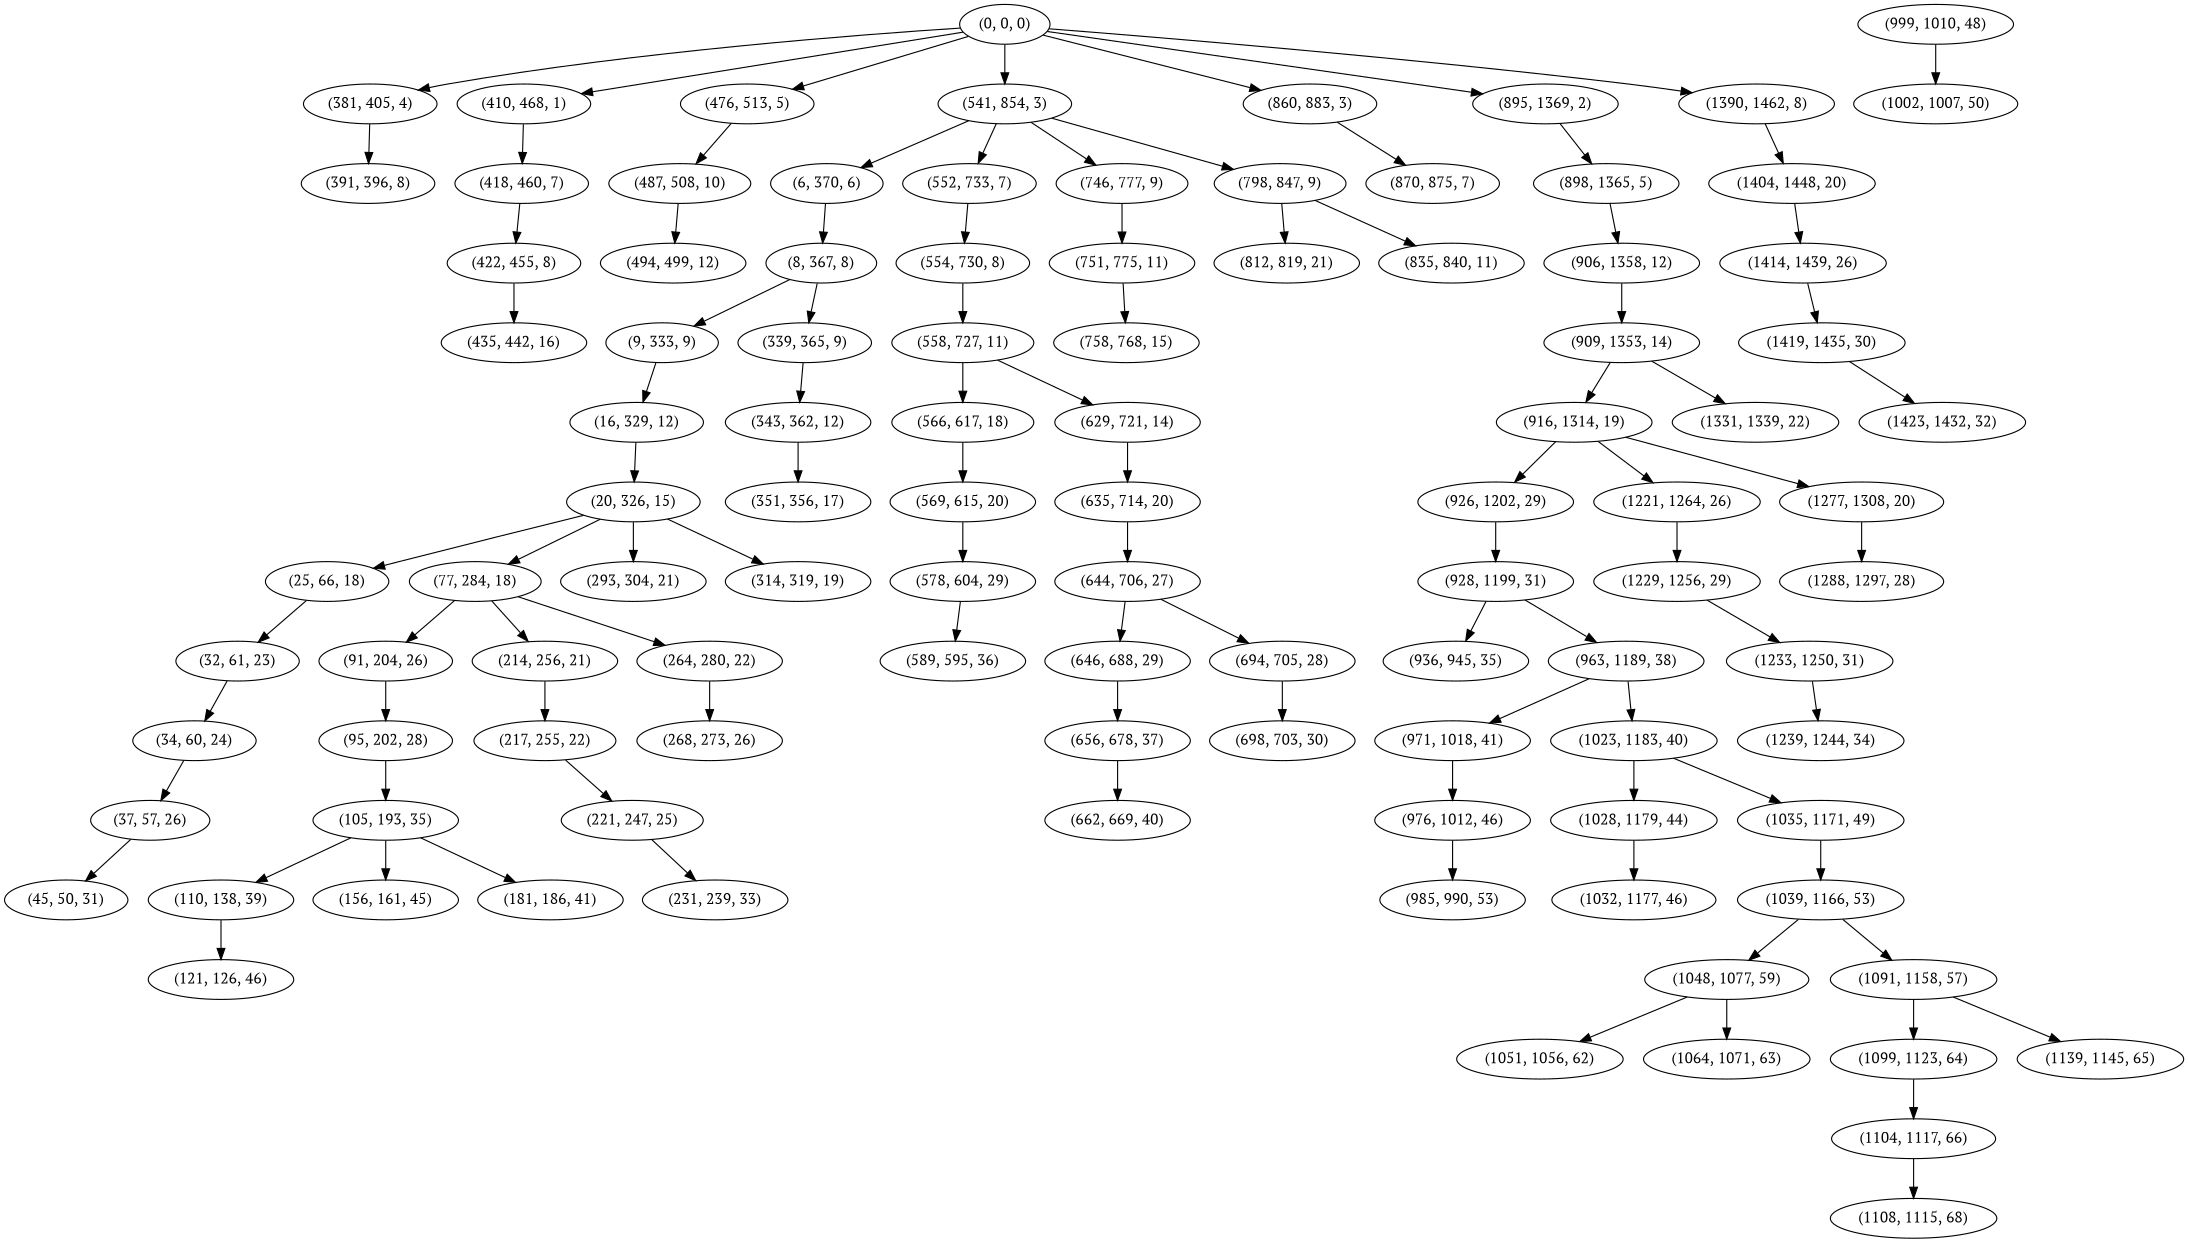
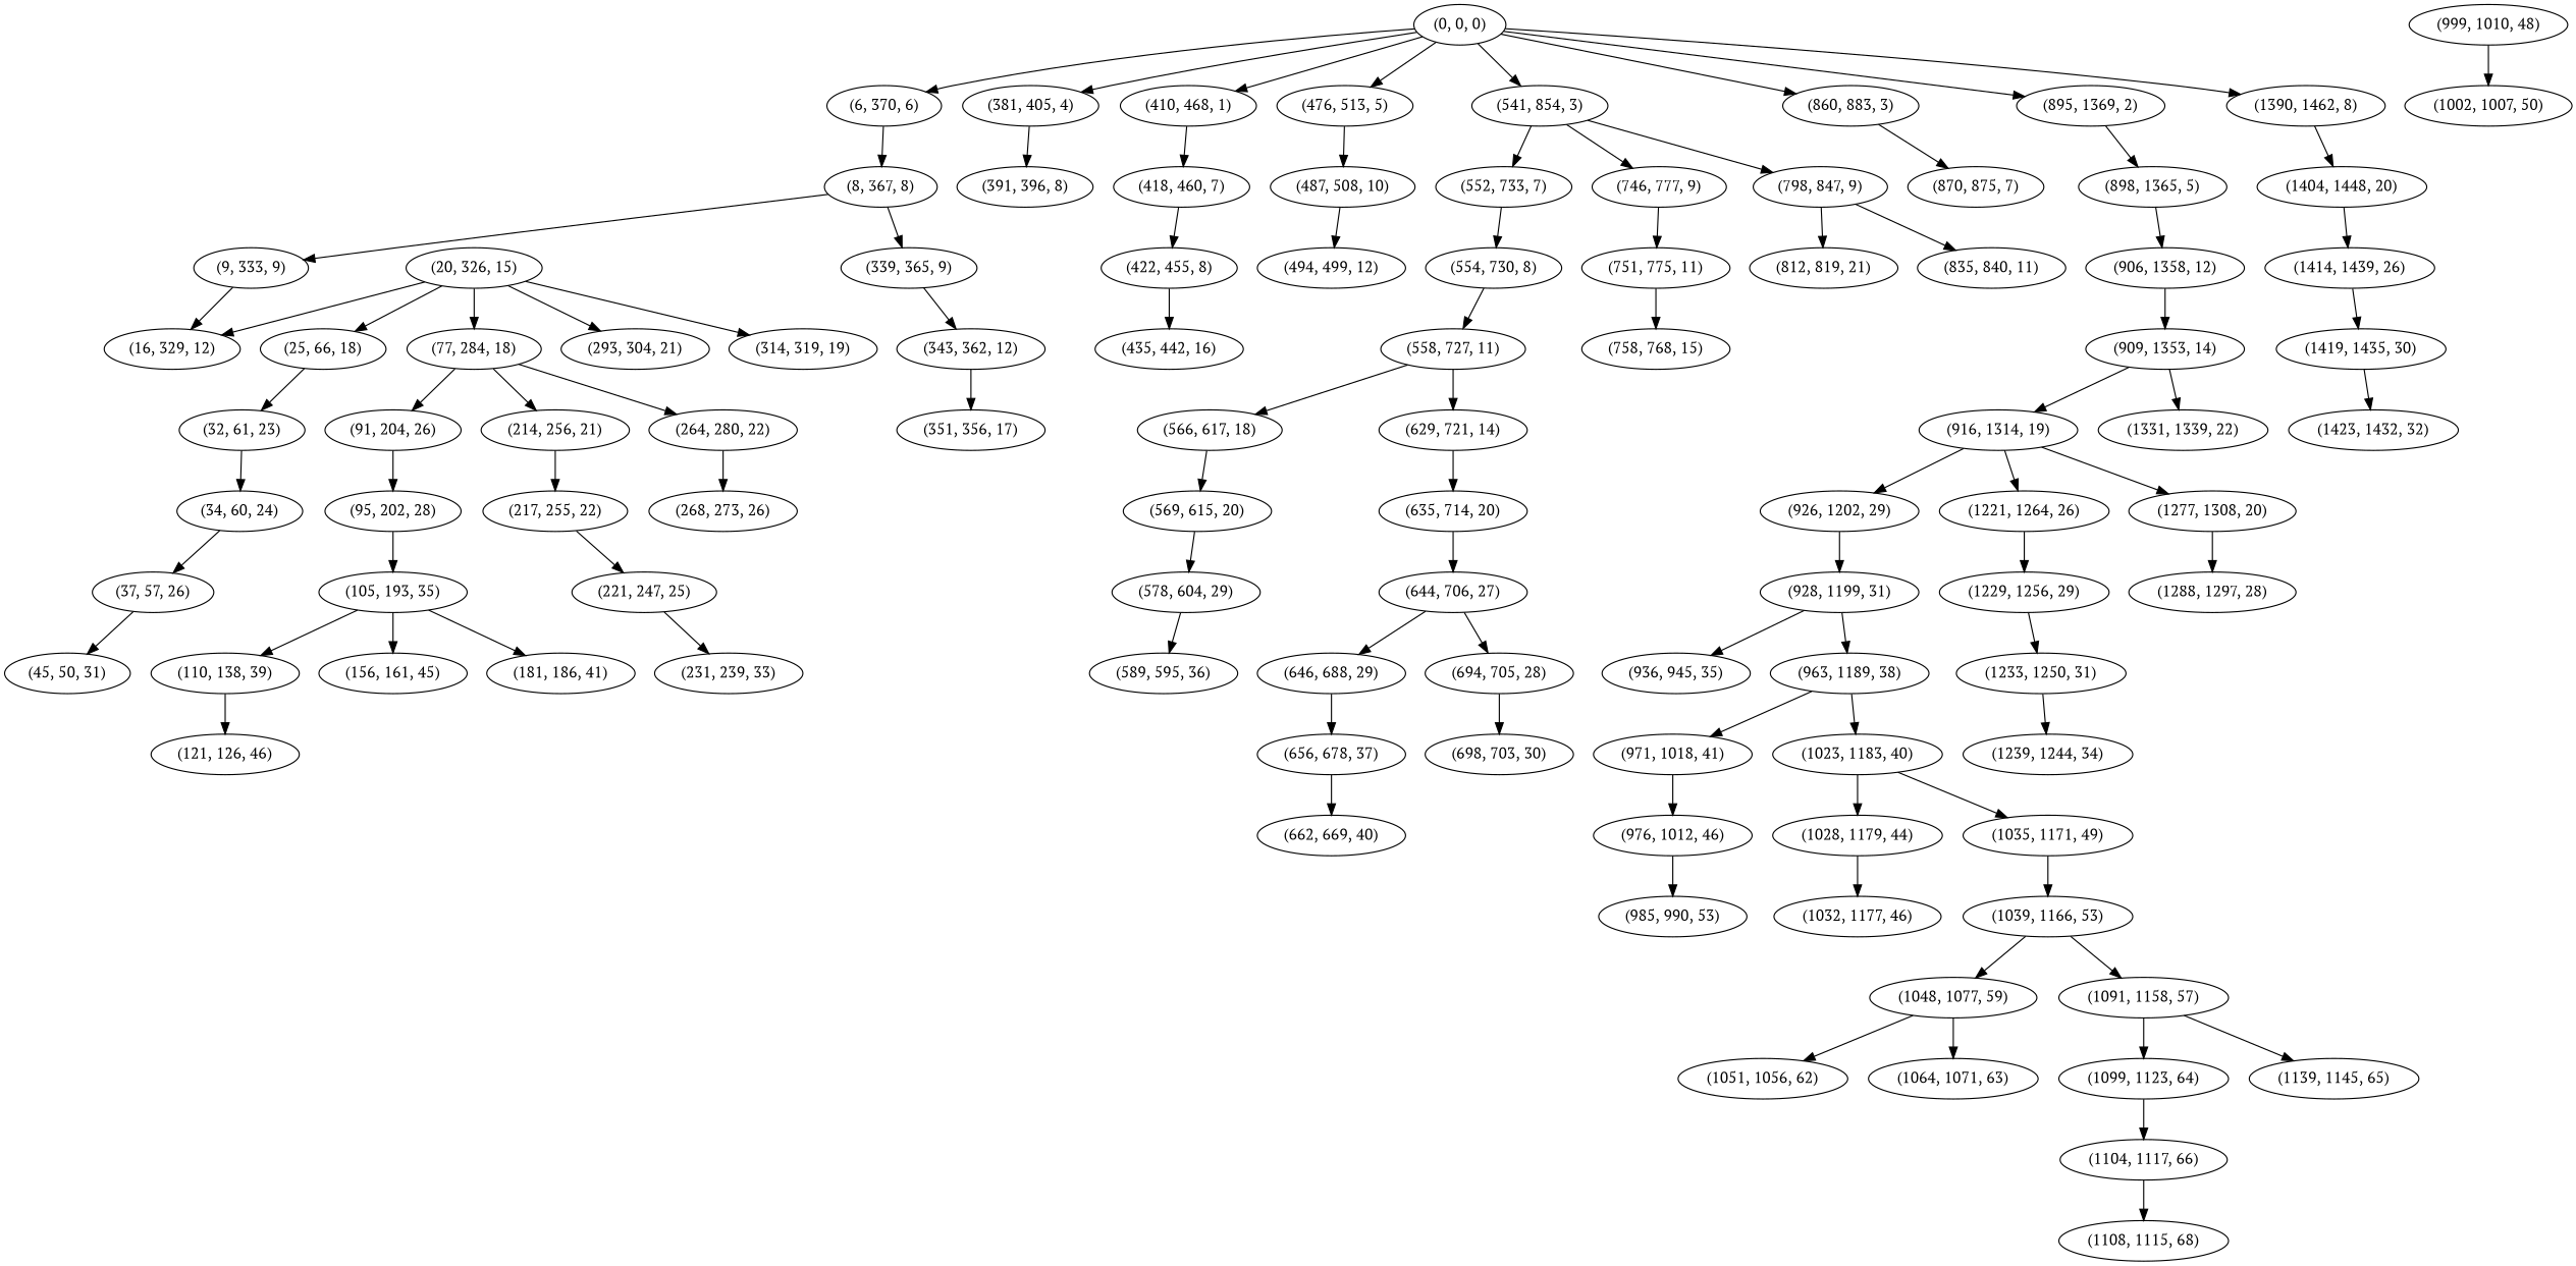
  digraph {
    fontname="PT Serif"
    node [fontname="PT Serif"]
    edge [fontname="PT Serif"]
    "(0, 0, 0)"
    "(6, 370, 6)"
    "(381, 405, 4)"
    "(410, 468, 1)"
    "(476, 513, 5)"
    "(541, 854, 3)"
    "(860, 883, 3)"
    "(895, 1369, 2)"
    "(1390, 1462, 8)"
    "(8, 367, 8)"
    "(391, 396, 8)"
    "(418, 460, 7)"
    "(487, 508, 10)"
    "(552, 733, 7)"
    "(746, 777, 9)"
    "(798, 847, 9)"
    "(870, 875, 7)"
    "(898, 1365, 5)"
    "(1404, 1448, 20)"
    "(9, 333, 9)"
    "(339, 365, 9)"
    "(16, 329, 12)"
    "(343, 362, 12)"
    "(20, 326, 15)"
    "(25, 66, 18)"
    "(77, 284, 18)"
    "(293, 304, 21)"
    "(314, 319, 19)"
    "(32, 61, 23)"
    "(91, 204, 26)"
    "(214, 256, 21)"
    "(264, 280, 22)"
    "(34, 60, 24)"
    "(37, 57, 26)"
    "(45, 50, 31)"
    "(95, 202, 28)"
    "(217, 255, 22)"
    "(268, 273, 26)"
    "(105, 193, 35)"
    "(110, 138, 39)"
    "(156, 161, 45)"
    "(181, 186, 41)"
    "(121, 126, 46)"
    "(221, 247, 25)"
    "(231, 239, 33)"
    "(351, 356, 17)"
    "(422, 455, 8)"
    "(435, 442, 16)"
    "(494, 499, 12)"
    "(554, 730, 8)"
    "(751, 775, 11)"
    "(812, 819, 21)"
    "(835, 840, 11)"
    "(558, 727, 11)"
    "(566, 617, 18)"
    "(629, 721, 14)"
    "(569, 615, 20)"
    "(635, 714, 20)"
    "(578, 604, 29)"
    "(589, 595, 36)"
    "(644, 706, 27)"
    "(646, 688, 29)"
    "(694, 705, 28)"
    "(656, 678, 37)"
    "(698, 703, 30)"
    "(662, 669, 40)"
    "(758, 768, 15)"
    "(906, 1358, 12)"
    "(909, 1353, 14)"
    "(916, 1314, 19)"
    "(1331, 1339, 22)"
    "(926, 1202, 29)"
    "(1221, 1264, 26)"
    "(1277, 1308, 20)"
    "(928, 1199, 31)"
    "(1229, 1256, 29)"
    "(1288, 1297, 28)"
    "(936, 945, 35)"
    "(963, 1189, 38)"
    "(971, 1018, 41)"
    "(1023, 1183, 40)"
    "(976, 1012, 46)"
    "(1028, 1179, 44)"
    "(1035, 1171, 49)"
    "(985, 990, 53)"
    "(999, 1010, 48)"
    "(1002, 1007, 50)"
    "(1032, 1177, 46)"
    "(1039, 1166, 53)"
    "(1048, 1077, 59)"
    "(1091, 1158, 57)"
    "(1051, 1056, 62)"
    "(1064, 1071, 63)"
    "(1099, 1123, 64)"
    "(1139, 1145, 65)"
    "(1104, 1117, 66)"
    "(1108, 1115, 68)"
    "(1233, 1250, 31)"
    "(1239, 1244, 34)"
    "(1414, 1439, 26)"
    "(1419, 1435, 30)"
    "(1423, 1432, 32)"
-   "(541, 854, 3)" -> "(6, 370, 6)"
+   "(0, 0, 0)" -> "(6, 370, 6)"
    "(0, 0, 0)" -> "(381, 405, 4)"
    "(0, 0, 0)" -> "(410, 468, 1)"
    "(0, 0, 0)" -> "(476, 513, 5)"
    "(0, 0, 0)" -> "(541, 854, 3)"
    "(0, 0, 0)" -> "(860, 883, 3)"
    "(0, 0, 0)" -> "(895, 1369, 2)"
    "(0, 0, 0)" -> "(1390, 1462, 8)"
    "(6, 370, 6)" -> "(8, 367, 8)"
    "(381, 405, 4)" -> "(391, 396, 8)"
    "(410, 468, 1)" -> "(418, 460, 7)"
    "(476, 513, 5)" -> "(487, 508, 10)"
    "(541, 854, 3)" -> "(552, 733, 7)"
    "(541, 854, 3)" -> "(746, 777, 9)"
    "(541, 854, 3)" -> "(798, 847, 9)"
    "(860, 883, 3)" -> "(870, 875, 7)"
    "(895, 1369, 2)" -> "(898, 1365, 5)"
    "(1390, 1462, 8)" -> "(1404, 1448, 20)"
    "(8, 367, 8)" -> "(9, 333, 9)"
    "(8, 367, 8)" -> "(339, 365, 9)"
    "(418, 460, 7)" -> "(422, 455, 8)"
    "(487, 508, 10)" -> "(494, 499, 12)"
    "(552, 733, 7)" -> "(554, 730, 8)"
    "(746, 777, 9)" -> "(751, 775, 11)"
    "(798, 847, 9)" -> "(812, 819, 21)"
    "(798, 847, 9)" -> "(835, 840, 11)"
    "(898, 1365, 5)" -> "(906, 1358, 12)"
    "(1404, 1448, 20)" -> "(1414, 1439, 26)"
    "(9, 333, 9)" -> "(16, 329, 12)"
    "(339, 365, 9)" -> "(343, 362, 12)"
-   "(16, 329, 12)" -> "(20, 326, 15)"
+   "(20, 326, 15)" -> "(16, 329, 12)"
    "(343, 362, 12)" -> "(351, 356, 17)"
    "(20, 326, 15)" -> "(25, 66, 18)"
    "(20, 326, 15)" -> "(77, 284, 18)"
    "(20, 326, 15)" -> "(293, 304, 21)"
    "(20, 326, 15)" -> "(314, 319, 19)"
    "(25, 66, 18)" -> "(32, 61, 23)"
    "(77, 284, 18)" -> "(91, 204, 26)"
    "(77, 284, 18)" -> "(214, 256, 21)"
    "(77, 284, 18)" -> "(264, 280, 22)"
    "(32, 61, 23)" -> "(34, 60, 24)"
    "(91, 204, 26)" -> "(95, 202, 28)"
    "(214, 256, 21)" -> "(217, 255, 22)"
    "(264, 280, 22)" -> "(268, 273, 26)"
    "(34, 60, 24)" -> "(37, 57, 26)"
    "(37, 57, 26)" -> "(45, 50, 31)"
    "(95, 202, 28)" -> "(105, 193, 35)"
    "(217, 255, 22)" -> "(221, 247, 25)"
    "(105, 193, 35)" -> "(110, 138, 39)"
    "(105, 193, 35)" -> "(156, 161, 45)"
    "(105, 193, 35)" -> "(181, 186, 41)"
    "(110, 138, 39)" -> "(121, 126, 46)"
    "(221, 247, 25)" -> "(231, 239, 33)"
    "(422, 455, 8)" -> "(435, 442, 16)"
    "(554, 730, 8)" -> "(558, 727, 11)"
    "(751, 775, 11)" -> "(758, 768, 15)"
    "(558, 727, 11)" -> "(566, 617, 18)"
    "(558, 727, 11)" -> "(629, 721, 14)"
    "(566, 617, 18)" -> "(569, 615, 20)"
    "(629, 721, 14)" -> "(635, 714, 20)"
    "(569, 615, 20)" -> "(578, 604, 29)"
    "(635, 714, 20)" -> "(644, 706, 27)"
    "(578, 604, 29)" -> "(589, 595, 36)"
    "(644, 706, 27)" -> "(646, 688, 29)"
    "(644, 706, 27)" -> "(694, 705, 28)"
    "(646, 688, 29)" -> "(656, 678, 37)"
    "(694, 705, 28)" -> "(698, 703, 30)"
    "(656, 678, 37)" -> "(662, 669, 40)"
    "(906, 1358, 12)" -> "(909, 1353, 14)"
    "(909, 1353, 14)" -> "(916, 1314, 19)"
    "(909, 1353, 14)" -> "(1331, 1339, 22)"
    "(916, 1314, 19)" -> "(926, 1202, 29)"
    "(916, 1314, 19)" -> "(1221, 1264, 26)"
    "(916, 1314, 19)" -> "(1277, 1308, 20)"
    "(926, 1202, 29)" -> "(928, 1199, 31)"
    "(1221, 1264, 26)" -> "(1229, 1256, 29)"
    "(1277, 1308, 20)" -> "(1288, 1297, 28)"
    "(928, 1199, 31)" -> "(936, 945, 35)"
    "(928, 1199, 31)" -> "(963, 1189, 38)"
    "(1229, 1256, 29)" -> "(1233, 1250, 31)"
    "(963, 1189, 38)" -> "(971, 1018, 41)"
    "(963, 1189, 38)" -> "(1023, 1183, 40)"
    "(971, 1018, 41)" -> "(976, 1012, 46)"
    "(1023, 1183, 40)" -> "(1028, 1179, 44)"
    "(1023, 1183, 40)" -> "(1035, 1171, 49)"
    "(976, 1012, 46)" -> "(985, 990, 53)"
    "(1028, 1179, 44)" -> "(1032, 1177, 46)"
    "(1035, 1171, 49)" -> "(1039, 1166, 53)"
    "(999, 1010, 48)" -> "(1002, 1007, 50)"
    "(1039, 1166, 53)" -> "(1048, 1077, 59)"
    "(1039, 1166, 53)" -> "(1091, 1158, 57)"
    "(1048, 1077, 59)" -> "(1051, 1056, 62)"
    "(1048, 1077, 59)" -> "(1064, 1071, 63)"
    "(1091, 1158, 57)" -> "(1099, 1123, 64)"
    "(1091, 1158, 57)" -> "(1139, 1145, 65)"
    "(1099, 1123, 64)" -> "(1104, 1117, 66)"
    "(1104, 1117, 66)" -> "(1108, 1115, 68)"
    "(1233, 1250, 31)" -> "(1239, 1244, 34)"
    "(1414, 1439, 26)" -> "(1419, 1435, 30)"
    "(1419, 1435, 30)" -> "(1423, 1432, 32)"
  }
